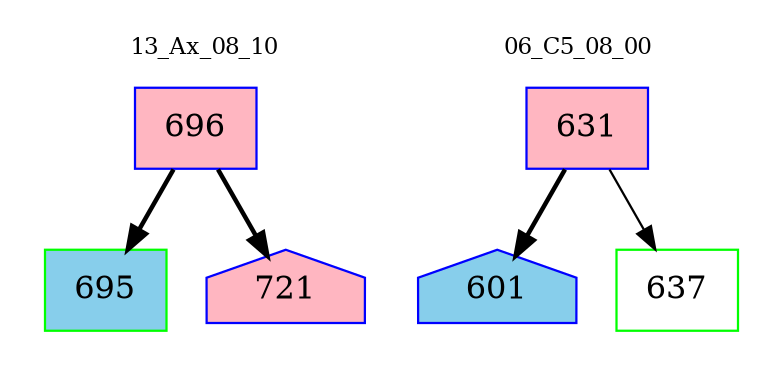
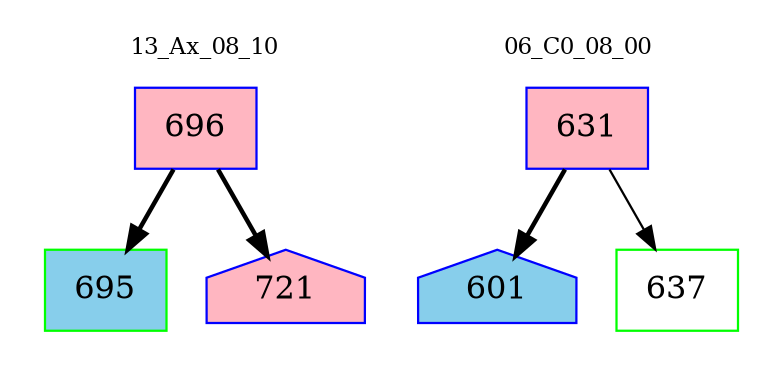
  digraph {
    node [color=blue fillcolor=lightpink shape=box style=filled]
    edge [color=black style=bold]
    n1 [label=696]
    n2 [color=green fillcolor=skyblue label=695]
    n3 [label=721 shape=house]
    n4 [label=631]
    n5 [fillcolor=skyblue label=601 shape=house]
    n6 [color=green fillcolor=white label=637]
    subgraph cluster_1 {
      color=white
      fontsize=10
      label="13_Ax_08_10"
      n1
      n2
      n3
    }
    subgraph cluster_2 {
      color=white
      fontsize=10
-     label="06_C5_08_00"
+     label="06_C0_08_00"
      n4
      n5
      n6
    }
    n1 -> n2
    n1 -> n3
    n4 -> n5
    n4 -> n6 [style=solid]
  }
